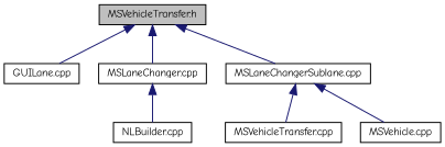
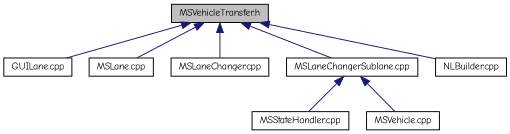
  digraph {
    fontname="Comic Neue"
    node [color=black fillcolor=white fontname="Comic Neue" fontsize=10 shape=record style=filled]
    edge [color=midnightblue dir=back fontname="Comic Neue" fontsize=10 labelfontname=Helvetica labelfontsize=10 style=solid]
    n1 [fillcolor=grey75 fontcolor=black height=0.2 label="MSVehicleTransfer.h" width=0.4]
    n2 [height=0.2 label="GUILane.cpp" width=0.4]
+   n3 [height=0.2 label="MSLane.cpp" width=0.4]
    n4 [height=0.2 label="MSLaneChanger.cpp" width=0.4]
    n5 [height=0.2 label="MSLaneChangerSublane.cpp" width=0.4]
    n6 [height=0.2 label="NLBuilder.cpp" width=0.4]
-   n7 [height=0.2 label="MSVehicleTransfer.cpp" width=0.4]
+   n7 [height=0.2 label="MSStateHandler.cpp" width=0.4]
    n8 [height=0.2 label="MSVehicle.cpp" width=0.4]
    n1 -> n2
+   n1 -> n3
    n1 -> n4
    n1 -> n5
-   n4 -> n6
+   n1 -> n6
    n5 -> n7
    n5 -> n8
  }
